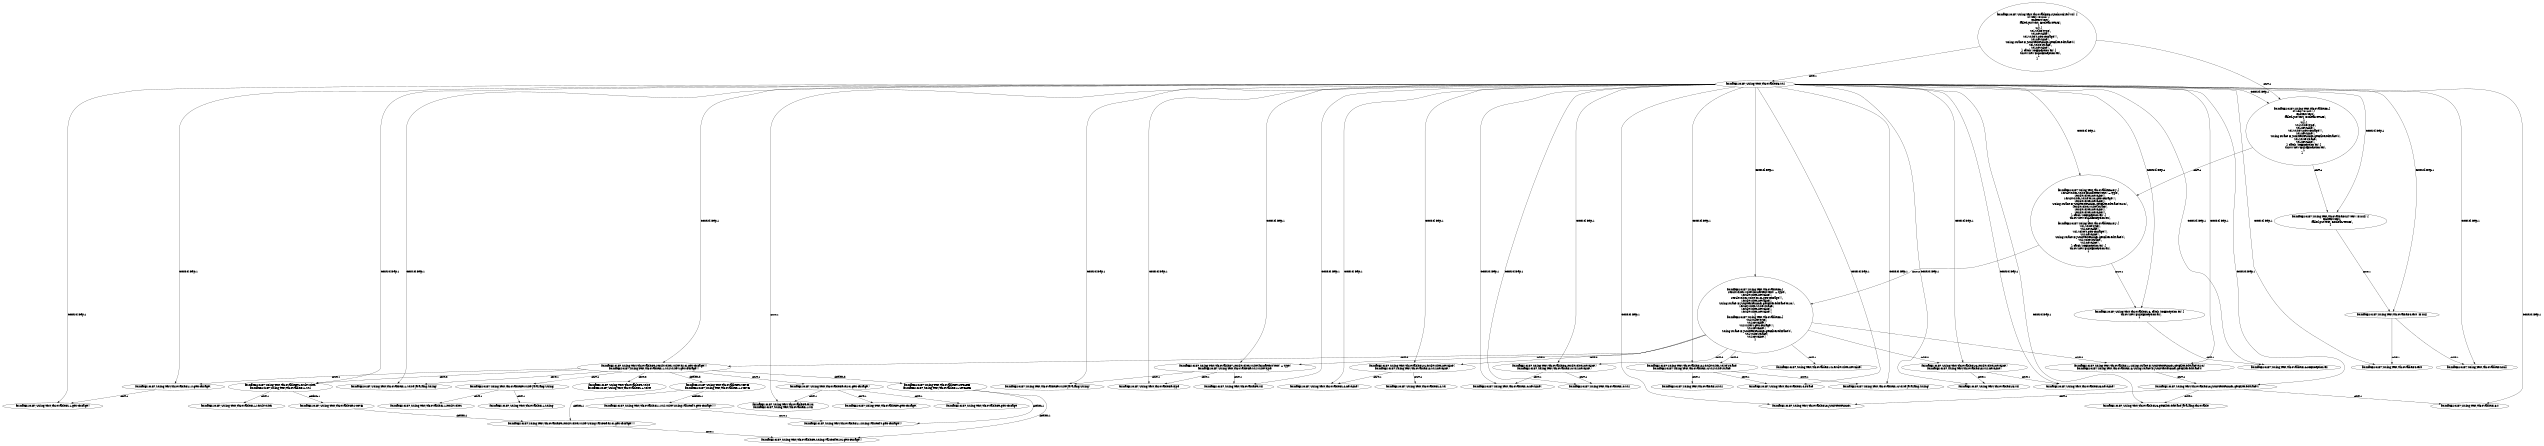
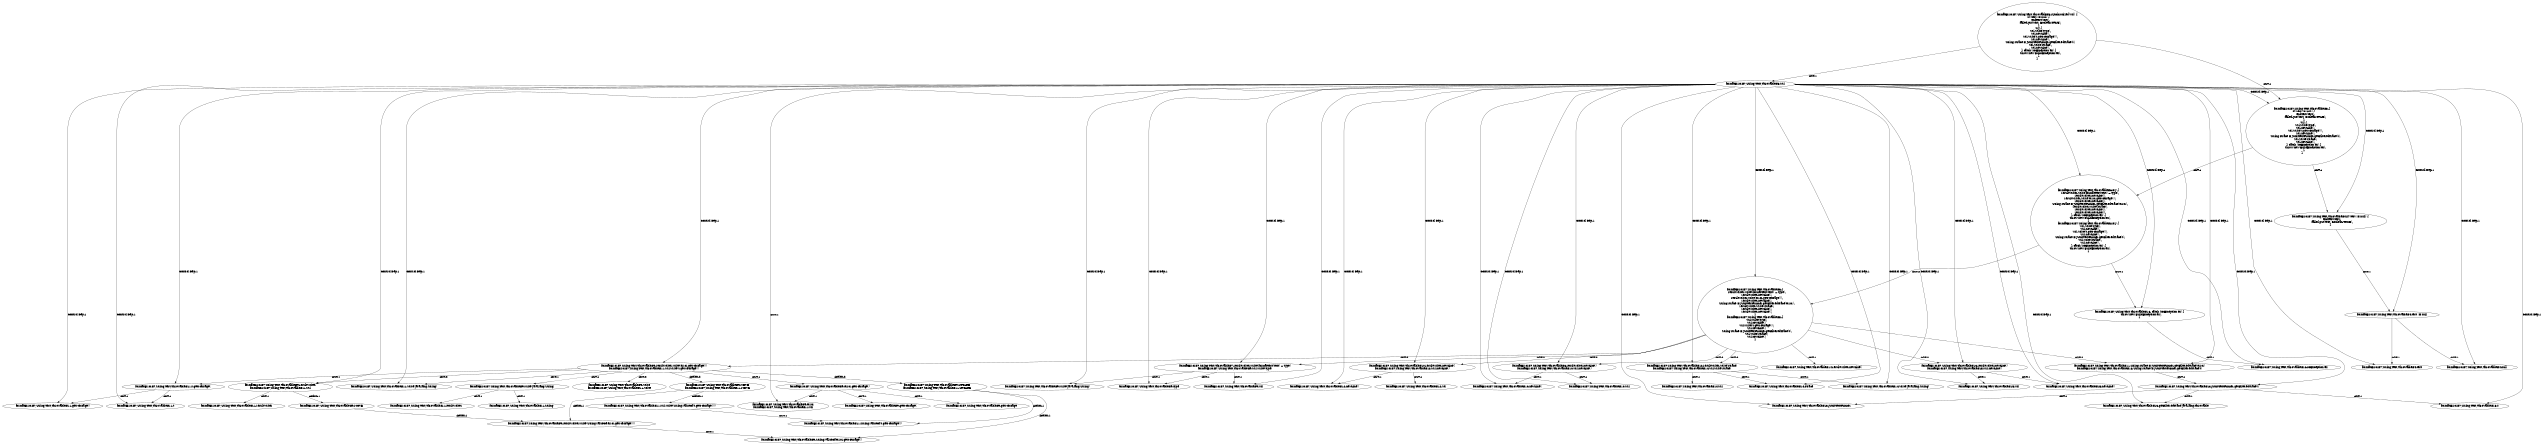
  digraph {
    node [shape=ellipse]
    n1 [label="formatError#?,String,Test,Throwable#9:UPDATE\nformatError#?,String,Test,Throwable#11:UPDATE"]
    n2 [label="formatError#?,String,Test,Throwable#9:String.valueOf(error.getMessage())"]
    n3 [label="formatError#?,String,Test,Throwable#11:String.valueOf(t.getMessage())"]
    n4 [label="formatError#?,String,Test,Throwable#9:resultWriter.write(error.getMessage())\nformatError#?,String,Test,Throwable#11:wri.write(t.getMessage())"]
    n5 [label="formatError#?,String,Test,Throwable#9:write\nformatError#?,String,Test,Throwable#11:write"]
    n6 [label="formatError#?,String,Test,Throwable#9:resultWriter\nformatError#?,String,Test,Throwable#11:wri"]
    n7 [label="formatError#?,String,Test,Throwable#9:write(java.lang.String)"]
    n8 [label="formatError#?,String,Test,Throwable#9:error.getMessage()"]
    n9 [label="formatError#?,String,Test,Throwable#9:MOVE\nformatError#?,String,Test,Throwable#11:MOVE"]
    n10 [label="formatError#?,String,Test,Throwable#11:write(java.lang.String)"]
    n11 [label="formatError#?,String,Test,Throwable#11:t.getMessage()"]
    n12 [label="formatError#?,String,Test,Throwable#-1:resultWriter"]
    n13 [label="formatError#?,String,Test,Throwable#9:MOVE"]
    n14 [label="formatError#?,String,Test,Throwable#-1:resultWriter"]
    n15 [label="formatError#?,String,Test,Throwable#-1:String"]
    n16 [label="formatError#?,String,Test,Throwable#9:getMessage"]
    n17 [label="formatError#?,String,Test,Throwable#9:error\nformatError#?,String,Test,Throwable#-1:wri"]
    n18 [label="formatError#?,String,Test,Throwable#9:getMessage()"]
    n19 [label="formatError#?,String,Test,Throwable#9:resultWriter.write(String.valueOf(error.getMessage()))"]
    n20 [label="formatError#?,String,Test,Throwable#11:wri.write(String.valueOf(t.getMessage()))"]
    n21 [label="formatError#?,String,Test,Throwable#11:getMessage()"]
+   n22 [label="formatError#?,String,Test,Throwable#11:t"]
    n23 [label="formatError#?,String,Test,Throwable#6:\{\n    resultWriter.write(formatTest(test) + type);\n    resultWriter.newLine();\n    resultWriter.write(error.getMessage());\n    resultWriter.newLine();\n    String strace = JUnitTestRunner.getFilteredTrace(error);\n    resultWriter.write(strace);\n    resultWriter.newLine();\n    resultWriter.newLine();\n\}\nformatError#?,String,Test,Throwable#8:\{\n    wri.write(type);\n    wri.newLine();\n    wri.write(t.getMessage());\n    wri.newLine();\n    String strace = JUnitTestRunner.getFilteredTrace(t);\n    wri.write(strace);\n    wri.newLine();\n\}"]
    n24 [label="formatError#?,String,Test,Throwable#7:resultWriter.write(formatTest(test) + type)\nformatError#?,String,Test,Throwable#9:wri.write(type)"]
    n25 [label="formatError#?,String,Test,Throwable#8:resultWriter.newLine()\nformatError#?,String,Test,Throwable#10:wri.newLine()"]
    n26 [label="formatError#?,String,Test,Throwable#10:resultWriter.newLine()\nformatError#?,String,Test,Throwable#12:wri.newLine()"]
    n27 [label="formatError#?,String,Test,Throwable#11:String strace = JUnitTestRunner.getFilteredTrace(error)\nformatError#?,String,Test,Throwable#13:String strace = JUnitTestRunner.getFilteredTrace(t)"]
    n28 [label="formatError#?,String,Test,Throwable#12:resultWriter.write(strace)\nformatError#?,String,Test,Throwable#14:wri.write(strace)"]
    n29 [label="formatError#?,String,Test,Throwable#13:resultWriter.newLine()\nformatError#?,String,Test,Throwable#15:wri.newLine()"]
    n30 [label="formatError#?,String,Test,Throwable#14:resultWriter.newLine()"]
    n31 [label="formatError#?,String,Test,Throwable#9:write(java.lang.String)"]
    n32 [label="formatError#?,String,Test,Throwable#9:type"]
    n33 [label="formatError#?,String,Test,Throwable#9:wri"]
    n34 [label="formatError#?,String,Test,Throwable#10:wri"]
    n35 [label="formatError#?,String,Test,Throwable#10:newLine()"]
    n36 [label="formatError#?,String,Test,Throwable#12:newLine()"]
    n37 [label="formatError#?,String,Test,Throwable#12:wri"]
    n38 [label="formatError#?,String,Test,Throwable#13:JUnitTestRunner.getFilteredTrace(t)"]
    n39 [label="formatError#?,String,Test,Throwable#14:strace"]
    n40 [label="formatError#?,String,Test,Throwable#14:write(java.lang.String)"]
    n41 [label="formatError#?,String,Test,Throwable#14:wri"]
    n42 [label="formatError#?,String,Test,Throwable#15:newLine()"]
    n43 [label="formatError#?,String,Test,Throwable#15:wri"]
    n44 [label="formatError#?,String,Test,Throwable#6:try \{\n    resultWriter.write(formatTest(test) + type);\n    resultWriter.newLine();\n    resultWriter.write(error.getMessage());\n    resultWriter.newLine();\n    String strace = JUnitTestRunner.getFilteredTrace(error);\n    resultWriter.write(strace);\n    resultWriter.newLine();\n    resultWriter.newLine();\n\} catch (IOException ex) \{\n    throw new BuildException(ex);\n\}\nformatError#?,String,Test,Throwable#8:try \{\n    wri.write(type);\n    wri.newLine();\n    wri.write(t.getMessage());\n    wri.newLine();\n    String strace = JUnitTestRunner.getFilteredTrace(t);\n    wri.write(strace);\n    wri.newLine();\n\} catch (IOException ex) \{\n    throw new BuildException(ex);\n\}"]
    n45 [label="formatError#?,String,Test,Throwable#16: catch (IOException ex) \{\n    throw new BuildException(ex);\n\}"]
    n46 [label="formatError#?,String,Test,Throwable#16:IOException ex"]
    n47 [label="formatError#?,String,Test,Throwable#13:getFilteredTrace(java.lang.Throwable)"]
    n48 [label="formatError#?,String,Test,Throwable#13:JUnitTestRunner"]
    n49 [label="formatError#?,String,Test,Throwable#13:t"]
    n50 [label="formatError#?,String,Test,Throwable#3:synchronized(wri) \{\n    if (test != null) \{\n        endTest(test);\n        failed.put(test, Boolean.TRUE);\n    \}\n    try \{\n        wri.write(type);\n        wri.newLine();\n        wri.write(t.getMessage());\n        wri.newLine();\n        String strace = JUnitTestRunner.getFilteredTrace(t);\n        wri.write(strace);\n        wri.newLine();\n    \} catch (IOException ex) \{\n        throw new BuildException(ex);\n    \}\n\}"]
    n51 [label="formatError#?,String,Test,Throwable#3:\{\n    if (test != null) \{\n        endTest(test);\n        failed.put(test, Boolean.TRUE);\n    \}\n    try \{\n        wri.write(type);\n        wri.newLine();\n        wri.write(t.getMessage());\n        wri.newLine();\n        String strace = JUnitTestRunner.getFilteredTrace(t);\n        wri.write(strace);\n        wri.newLine();\n    \} catch (IOException ex) \{\n        throw new BuildException(ex);\n    \}\n\}"]
    n52 [label="formatError#?,String,Test,Throwable#3:wri"]
    n53 [label="formatError#?,String,Test,Throwable#4:if (test != null) \{\n    endTest(test);\n    failed.put(test, Boolean.TRUE);\n\}"]
    n54 [label="formatError#?,String,Test,Throwable#4:null"]
    n55 [label="formatError#?,String,Test,Throwable#4:test"]
    n56 [label="formatError#?,String,Test,Throwable#4:test != null"]
    n1 -> n2 [label="Action:1"]
    n1 -> n3 [label="Action:1"]
    n4 -> n1 [label="Action:2"]
    n4 -> n5 [label="AST:2"]
    n4 -> n6 [label="AST:2"]
    n4 -> n7 [label="AST:1"]
    n4 -> n8 [label="AST:1"]
    n4 -> n9 [label="Action:2"]
    n4 -> n10 [label="AST:1"]
    n4 -> n11 [label="AST:1"]
    n6 -> n12 [label="AST:1"]
    n6 -> n13 [label="Action:1"]
    n7 -> n14 [label="AST:1"]
    n7 -> n15 [label="AST:1"]
    n8 -> n16 [label="AST:1"]
    n8 -> n17 [label="AST:1"]
    n8 -> n18 [label="AST:1"]
    n9 -> n19 [label="Action:1"]
    n9 -> n20 [label="Action:1"]
    n11 -> n21 [label="AST:1"]
+   n11 -> n22 [label="AST:1"]
    n13 -> n19 [label="Action:1"]
    n19 -> n2 [label="AST:1"]
    n20 -> n3 [label="AST:1"]
    n23 -> n4 [label="AST:2"]
    n23 -> n24 [label="AST:2"]
    n23 -> n25 [label="AST:2"]
    n23 -> n26 [label="AST:2"]
    n23 -> n27 [label="AST:2"]
    n23 -> n28 [label="AST:2"]
    n23 -> n29 [label="AST:2"]
    n23 -> n30 [label="AST:1"]
    n24 -> n31 [label="AST:1"]
    n24 -> n32 [label="AST:1"]
    n24 -> n33 [label="AST:1"]
    n25 -> n34 [label="AST:1"]
    n25 -> n35 [label="AST:1"]
    n26 -> n36 [label="AST:1"]
    n26 -> n37 [label="AST:1"]
    n27 -> n38 [label="AST:1"]
    n28 -> n39 [label="AST:1"]
    n28 -> n40 [label="AST:1"]
    n28 -> n41 [label="AST:1"]
    n29 -> n42 [label="AST:1"]
    n29 -> n43 [label="AST:1"]
    n38 -> n47 [label="AST:1"]
    n38 -> n48 [label="AST:1"]
    n38 -> n49 [label="AST:1"]
    n44 -> n23 [label="AST:2"]
    n44 -> n45 [label="AST:1"]
    n45 -> n46 [label="AST:1"]
    n50 -> n51 [label="AST:1"]
    n50 -> n52 [label="AST:1"]
    n51 -> n44 [label="AST:1"]
    n51 -> n53 [label="AST:1"]
    n52 -> n4 [label="Control Dep:1"]
    n52 -> n6 [label="Control Dep:1"]
    n52 -> n10 [label="Control Dep:1"]
    n52 -> n11 [label="Control Dep:1"]
    n52 -> n17 [label="AST:1"]
    n52 -> n21 [label="Control Dep:1"]
+   n52 -> n22 [label="Control Dep:1"]
    n52 -> n23 [label="Control Dep:1"]
    n52 -> n24 [label="Control Dep:1"]
    n52 -> n25 [label="Control Dep:1"]
    n52 -> n26 [label="Control Dep:1"]
    n52 -> n27 [label="Control Dep:1"]
    n52 -> n28 [label="Control Dep:1"]
    n52 -> n29 [label="Control Dep:1"]
    n52 -> n31 [label="Control Dep:1"]
    n52 -> n32 [label="Control Dep:1"]
    n52 -> n33 [label="Control Dep:1"]
    n52 -> n34 [label="Control Dep:1"]
    n52 -> n35 [label="Control Dep:1"]
    n52 -> n36 [label="Control Dep:1"]
    n52 -> n38 [label="Control Dep:1"]
    n52 -> n39 [label="Control Dep:1"]
    n52 -> n40 [label="Control Dep:1"]
    n52 -> n42 [label="Control Dep:1"]
    n52 -> n43 [label="Control Dep:1"]
    n52 -> n44 [label="Control Dep:1"]
    n52 -> n45 [label="Control Dep:1"]
    n52 -> n46 [label="Control Dep:1"]
    n52 -> n47 [label="Control Dep:1"]
    n52 -> n48 [label="Control Dep:1"]
    n52 -> n49 [label="Control Dep:1"]
    n52 -> n51 [label="Control Dep:1"]
    n52 -> n53 [label="Control Dep:1"]
    n52 -> n54 [label="Control Dep:1"]
    n52 -> n55 [label="Control Dep:1"]
    n52 -> n56 [label="Control Dep:1"]
    n53 -> n56 [label="AST:1"]
    n56 -> n54 [label="AST:1"]
    n56 -> n55 [label="AST:1"]
  }
